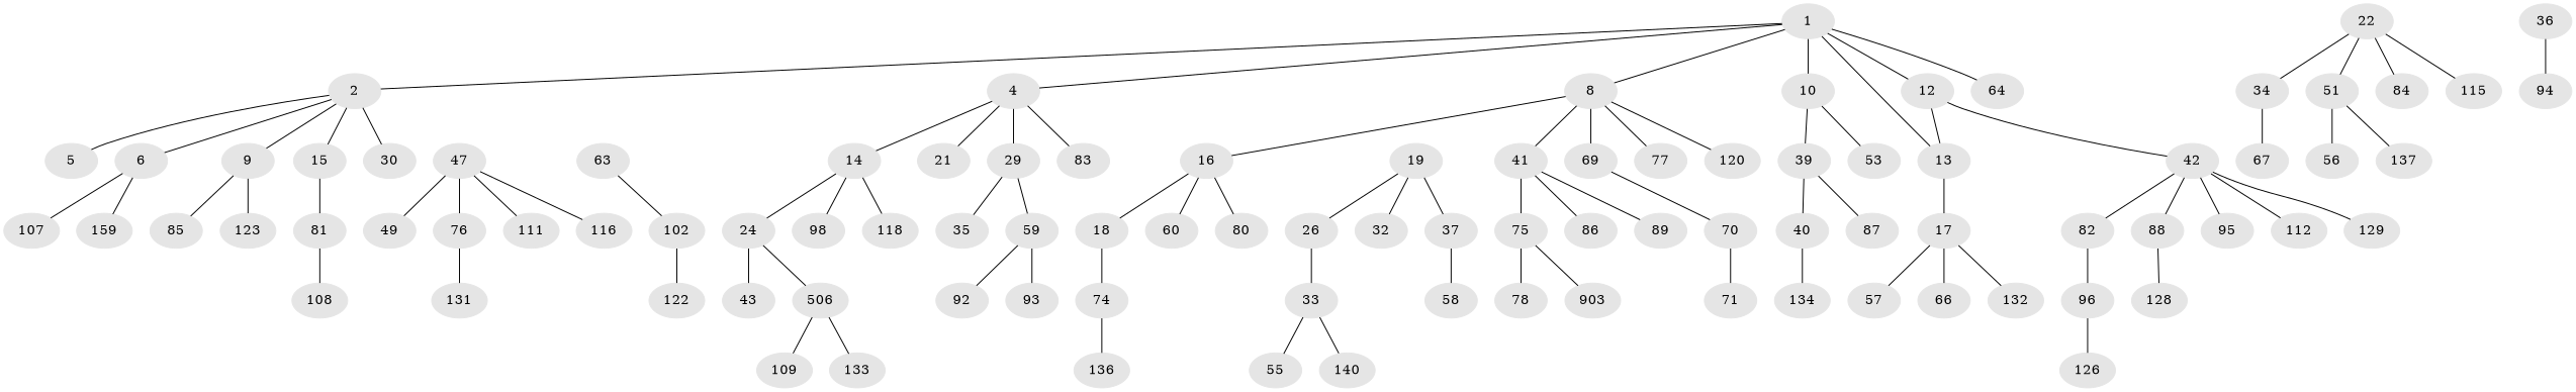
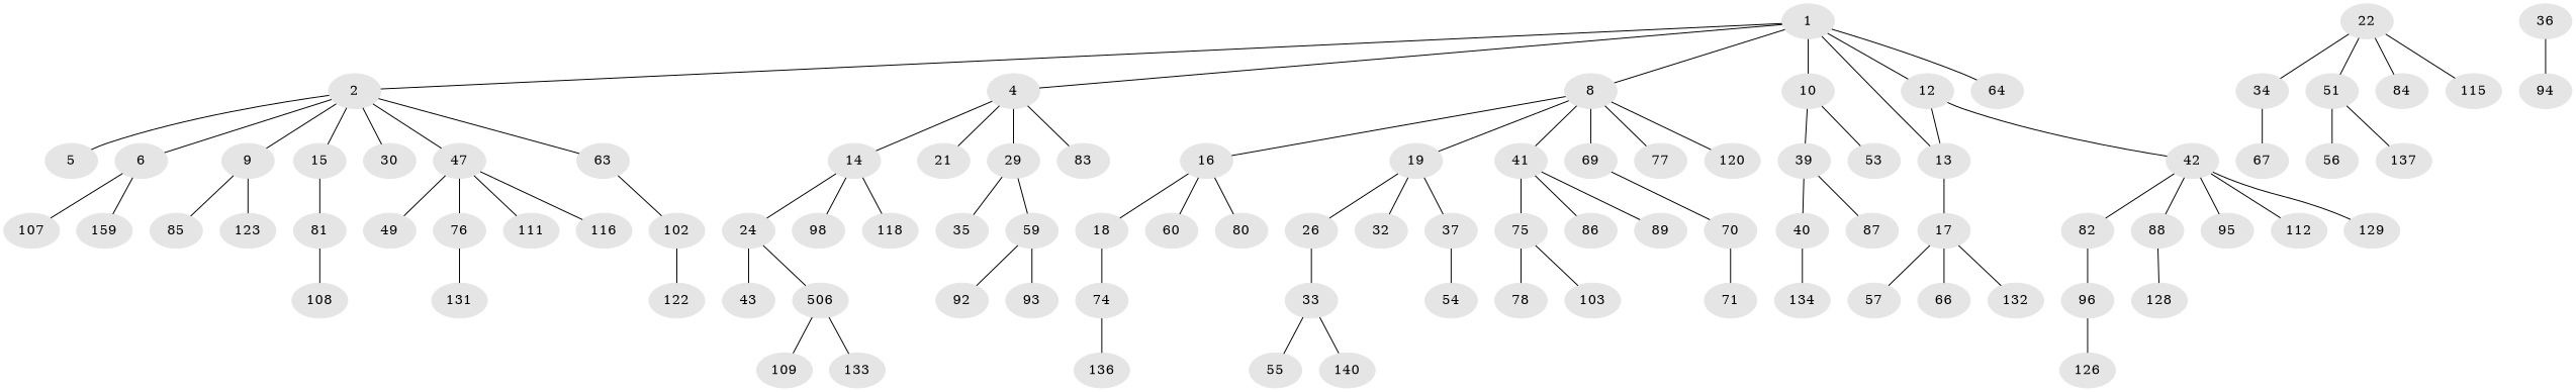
  graph {
    node [color=gray90 style=filled]
    1 [super="+3"]
    2 [super="+31"]
    4 [super="+7"]
    8 [super="+28"]
    10 [super="+44"]
    12 [super="+25"]
    13 [super="+65"]
    64 [super="+72"]
    5 [super="+104"]
    6 [super="+69"]
    9 [super="+20"]
    15 [super="+46"]
    30 [super="+38"]
    47 [super="+58"]
    63
    14 [super="+27"]
    21 [super="+90"]
    29 [super="+62"]
    83
    16 [super="+48"]
    19 [super="+23"]
    41 [super="+45"]
    n23 [label=69]
    77
    120
    39
    53
    42 [super="+68"]
    17 [super="+79"]
    107
    n31 [label=159]
    85 [super="+110"]
    123
    81
    49
    76
    111
    116
    102
    24
    98
    118
    35 [super="+113"]
    59
    18 [super="+119"]
    60 [super="+73"]
    80
    26
    32
    37
    75 [super="+138"]
    86
    89
    70 [super="+105"]
    40 [super="+97"]
    87 [super="+101"]
    22 [super="+50"]
    34
    n59 [label=51]
    84
    115
    36
    94
    82 [super="+130"]
    88
    95
    112
    129
    57
    66
    132
    43
    n73 [label=506]
    108 [super="+117"]
    74 [super="+91"]
    136
    33 [super="+51"]
-   54 [label=58]
+   54
    67 [super="+121"]
    56
    137
    109
    133
    55
    140
    92
    93 [super="+135"]
    134
    78
-   103 [label=903]
+   103
    96 [super="+125"]
    128
    131
    71 [super="+124"]
    122
    126
    1 -- 2
    1 -- 4
    1 -- 8
    1 -- 10
    1 -- 12
    1 -- 13
    1 -- 64
    2 -- 5
    2 -- 6
    2 -- 9
    2 -- 15
    2 -- 30
+   2 -- 47
+   2 -- 63
    4 -- 14
    4 -- 21
    4 -- 29
    4 -- 83
    8 -- 16
+   8 -- 19
    8 -- 41
    8 -- n23
    8 -- 77
    8 -- 120
    10 -- 39
    10 -- 53
    12 -- 13
    12 -- 42
    13 -- 17
    6 -- 107
    6 -- n31
    9 -- 85
    9 -- 123
    15 -- 81
    47 -- 49
    47 -- 76
    47 -- 111
    47 -- 116
    63 -- 102
    14 -- 24
    14 -- 98
    14 -- 118
    29 -- 35
    29 -- 59
    16 -- 18
    16 -- 60
    16 -- 80
    19 -- 26
    19 -- 32
    19 -- 37
    41 -- 75
    41 -- 86
    41 -- 89
    n23 -- 70
    39 -- 40
    39 -- 87
    42 -- 82
    42 -- 88
    42 -- 95
    42 -- 112
    42 -- 129
    17 -- 57
    17 -- 66
    17 -- 132
    81 -- 108
    76 -- 131
    102 -- 122
    24 -- 43
    24 -- n73
    59 -- 92
    59 -- 93
    18 -- 74
    26 -- 33
    37 -- 54
    75 -- 78
    75 -- 103
    70 -- 71
    40 -- 134
    22 -- 34
    22 -- n59
    22 -- 84
    22 -- 115
    34 -- 67
    n59 -- 56
    n59 -- 137
    36 -- 94
    82 -- 96
    88 -- 128
    n73 -- 109
    n73 -- 133
    74 -- 136
    33 -- 55
    33 -- 140
    96 -- 126
  }
